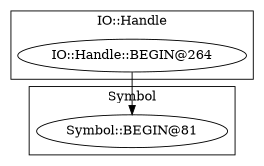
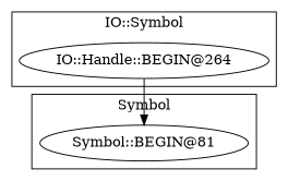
  digraph {
    "IO::Handle::BEGIN@264"
    "Symbol::BEGIN@81"
    subgraph cluster_1 {
-     label="IO::Handle"
+     label="IO::Symbol"
      "IO::Handle::BEGIN@264"
    }
    subgraph cluster_2 {
      label=Symbol
      "Symbol::BEGIN@81"
    }
    "IO::Handle::BEGIN@264" -> "Symbol::BEGIN@81"
  }
